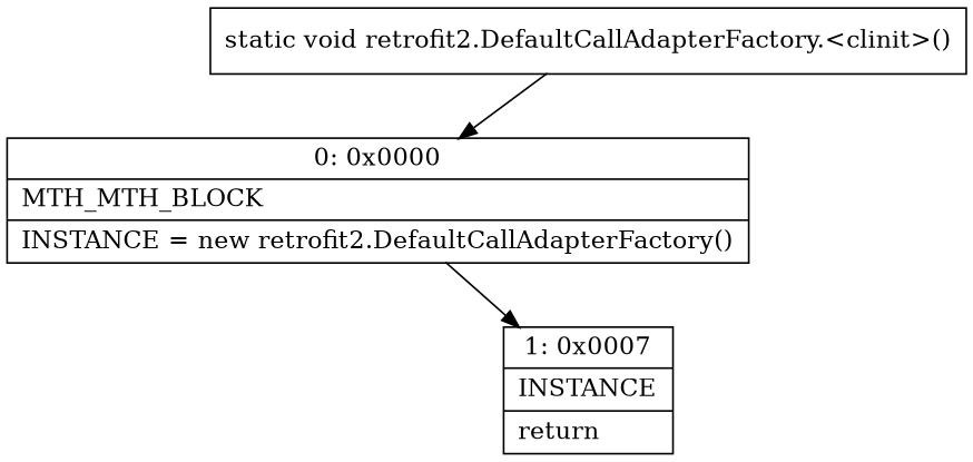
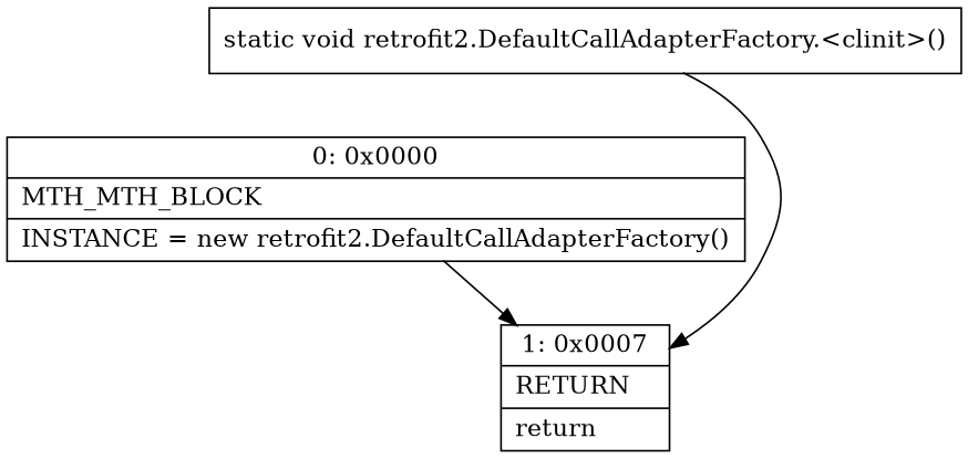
  digraph {
    node [shape=record]
    n1 [label="{0\:\ 0x0000|MTH_MTH_BLOCK\l|INSTANCE = new retrofit2.DefaultCallAdapterFactory()\l}"]
-   n2 [label="{1\:\ 0x0007|INSTANCE\l|return\l}"]
+   n2 [label="{1\:\ 0x0007|RETURN\l|return\l}"]
    n3 [label="{static void retrofit2.DefaultCallAdapterFactory.\<clinit\>() }"]
    n1 -> n2
-   n3 -> n1
+   n3 -> n2
  }
